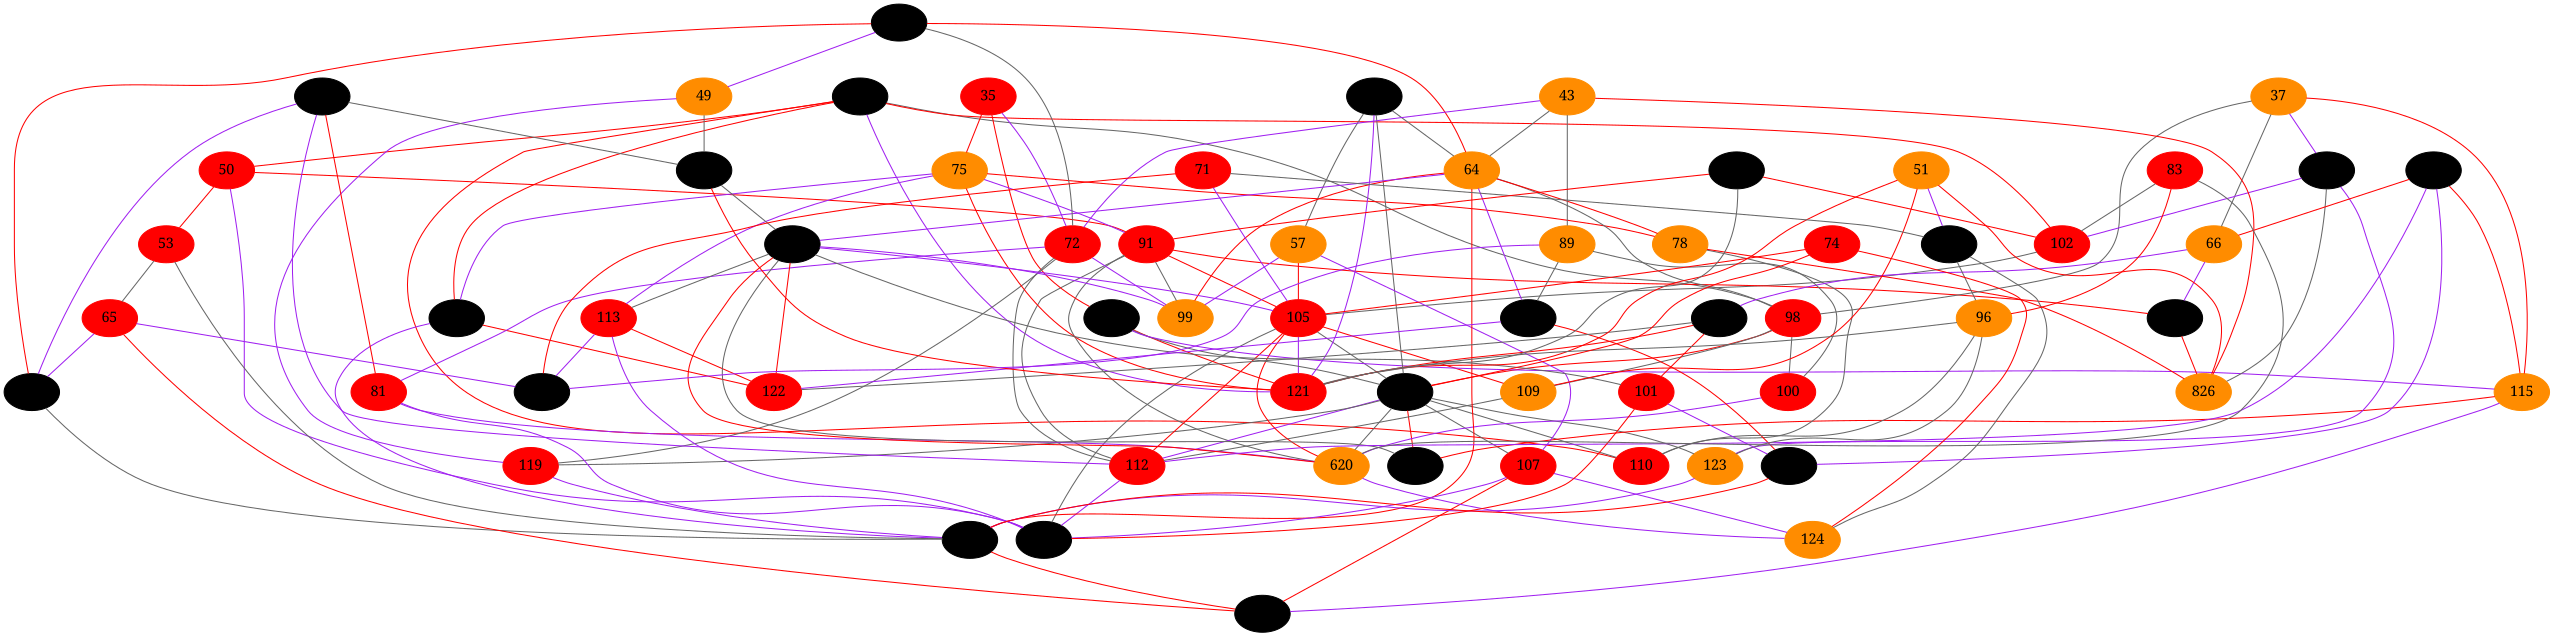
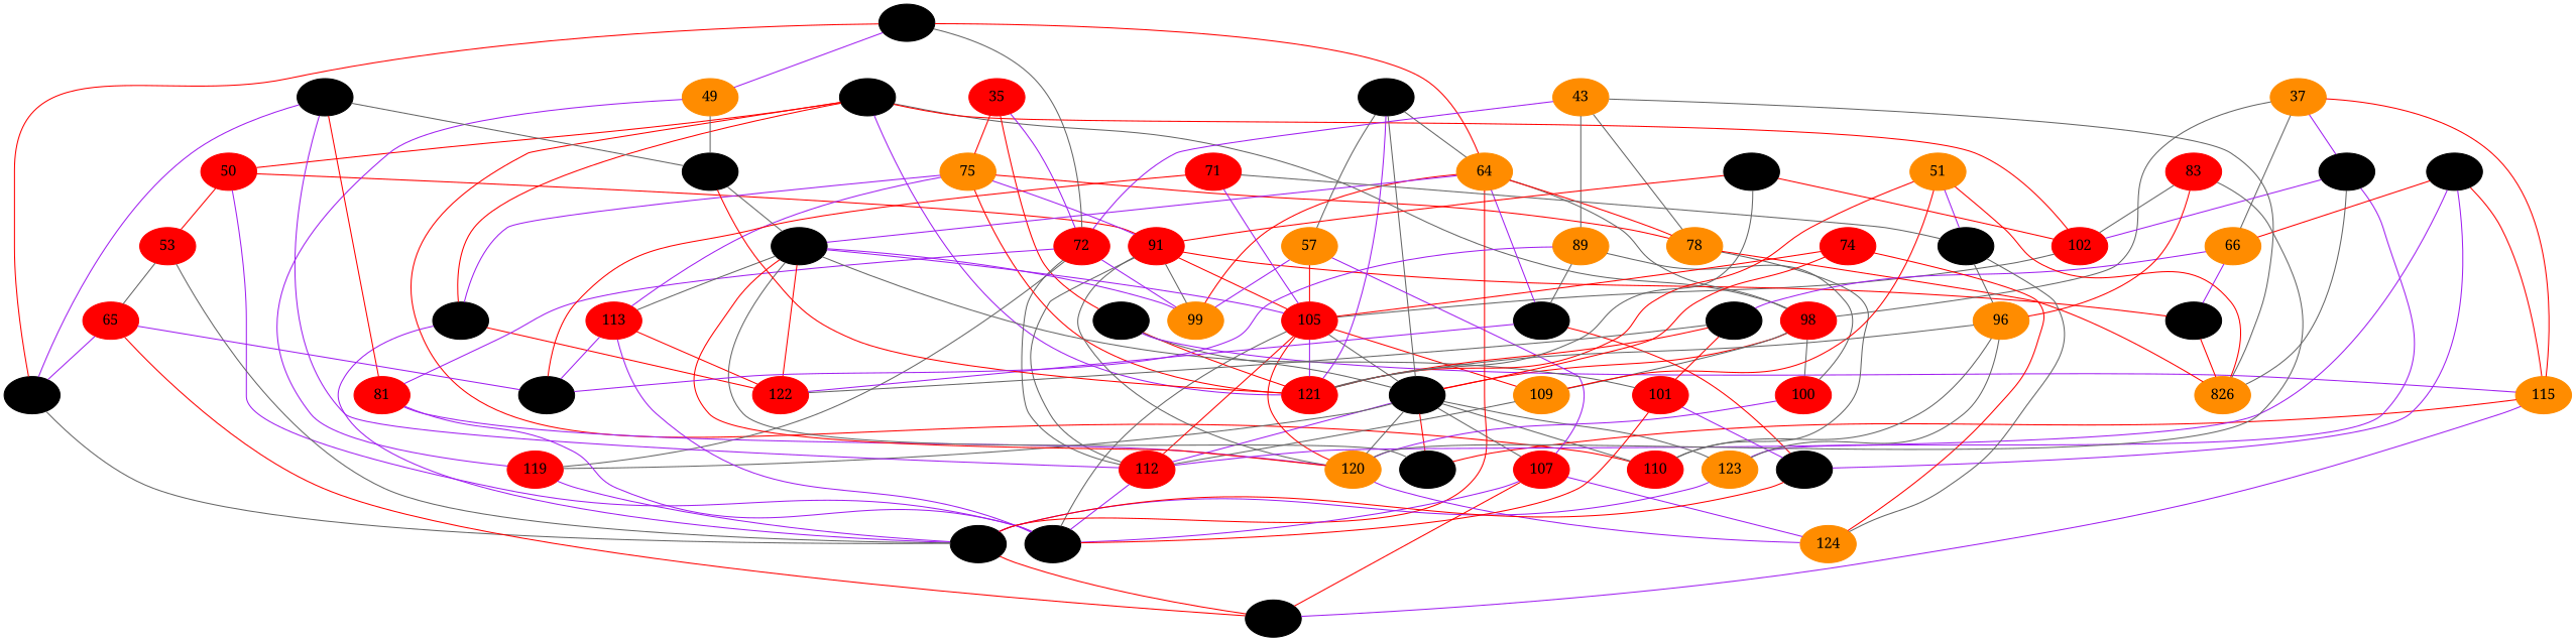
  graph {
    fontname="Noto Serif"
    node [color=black fontname="Noto Serif" style=filled]
    edge [color=red fontname="Noto Serif"]
    33 [super="+15+26"]
    50 [color=red]
    98 [color=red super="+25+93"]
    102 [color=red super="+55"]
    110 [color=red]
    118
    121 [color=red super="+11+82+116"]
    53 [color=red]
    91 [color=red super="+54"]
    114 [super="+56"]
    106 [super="+80+73"]
    109 [color=darkorange super="+46"]
    100 [color=red]
    105 [color=red super="+14+69+30+39+95"]
    127 [super="+23+79+61"]
    122 [color=red super="+86"]
    35 [color=red]
    52
    72 [color=red super="+10+40"]
    75 [color=darkorange super="+34"]
    115 [color=darkorange super="+68"]
    112 [color=red super="+6+20+62"]
    81 [color=red]
    119 [color=red]
    99 [color=darkorange super="+4+70"]
    78 [color=darkorange]
    113 [color=red super="+9+32"]
    36
    57 [color=darkorange]
    64 [color=darkorange super="+2+8+22"]
    107 [color=red super="+103"]
    76 [super="+67"]
    90
    117
-   120 [color=darkorange super="+28+111" label=620]
+   120 [color=darkorange super="+28+111"]
    123 [color=darkorange]
    37 [color=darkorange]
    66 [color=darkorange]
    84
    88
    97
    n42 [color=darkorange label=826 super="+92"]
    128 [super="+104"]
    38
    49 [color=darkorange]
    85
    59
    43 [color=darkorange]
    89 [color=darkorange]
    125
    47
    108
    48
    65 [color=red]
    51 [color=darkorange]
    87
    124 [color=darkorange]
    96 [color=darkorange super="+21"]
    101 [color=red]
    71 [color=red]
    74 [color=red]
    77
    83 [color=red super="+45"]
    33 -- 50
    33 -- 98 [color=gray40]
    33 -- 102 [weight=2]
    33 -- 110
    33 -- 118
    33 -- 121 [color=purple weight=2]
    50 -- 53
    50 -- 91
    50 -- 114 [color=purple]
    98 -- 106 [weight=3]
    98 -- 109 [color=gray40 weight=2]
    98 -- 100 [color=gray40]
    102 -- 105 [color=gray40]
    118 -- 127 [color=purple]
    118 -- 122
    53 -- 127 [color=gray40]
    53 -- 65 [color=gray40]
    91 -- 105
    91 -- 112 [color=gray40]
    91 -- 99 [color=gray40]
    91 -- 120 [color=gray40]
    91 -- 97
    106 -- 110 [color=gray40]
    106 -- 112 [color=purple weight=2]
    106 -- 119 [color=gray40]
    106 -- 107 [color=gray40]
    106 -- 117
    106 -- 120 [color=gray40 weight=2]
    106 -- 123 [color=gray40]
    109 -- 112 [color=gray40]
    100 -- 120 [color=purple weight=2]
    105 -- 121 [color=purple weight=5]
    105 -- 114 [color=gray40]
    105 -- 106 [color=gray40]
    105 -- 109
    105 -- 112
    105 -- 120
    127 -- 128 [weight=2]
    35 -- 52
    35 -- 72 [color=purple]
    35 -- 75 [weight=2]
    52 -- 121
    52 -- 106 [color=gray40]
    52 -- 115 [color=purple]
    72 -- 112 [color=gray40 weight=2]
    72 -- 81 [color=purple]
    72 -- 119 [color=gray40]
    72 -- 99 [color=purple weight=3]
    75 -- 118 [color=purple]
    75 -- 121
    75 -- 91 [color=purple]
    75 -- 78
    75 -- 113 [color=purple weight=2]
    115 -- 117 [weight=2]
    115 -- 128 [color=purple]
    112 -- 114 [color=purple]
    81 -- 114 [color=purple]
    81 -- 120 [color=purple]
    119 -- 127 [color=purple]
    78 -- 110 [color=gray40]
    78 -- n42
    113 -- 114 [color=purple weight=2]
    113 -- 122 [weight=2]
    113 -- 125 [color=purple]
    36 -- 121 [color=purple]
    36 -- 106 [color=gray40]
    36 -- 57 [color=gray40]
    36 -- 64 [color=gray40]
    57 -- 105
    57 -- 99 [color=purple]
    57 -- 107 [color=purple]
    64 -- 98 [color=gray40 weight=2]
    64 -- 127 [weight=2]
    64 -- 99 [weight=2]
    64 -- 78
    64 -- 76 [color=purple]
    64 -- 90 [color=purple]
    107 -- 114 [color=purple]
    107 -- 128 [weight=2]
    107 -- 124 [color=purple]
    76 -- 105 [color=purple weight=2]
    76 -- 122
    76 -- 99 [color=purple]
    76 -- 113 [color=gray40]
    76 -- 117 [color=gray40]
    76 -- 120
    76 -- 101 [color=gray40]
    90 -- 122 [color=purple]
    90 -- 108
    120 -- 124 [color=purple]
    123 -- 127 [color=purple]
    37 -- 98 [color=gray40]
    37 -- 115
    37 -- 66 [color=gray40]
    37 -- 84 [color=purple]
    66 -- 88 [color=purple]
    66 -- 97 [color=purple]
    84 -- 102 [color=purple]
    84 -- 123 [color=purple]
    84 -- n42 [color=gray40]
    88 -- 121
    88 -- 122 [color=gray40]
    88 -- 101
    97 -- n42 [weight=2]
    38 -- 72 [color=gray40]
    38 -- 64
    38 -- 49 [color=purple]
    38 -- 85
    49 -- 119 [color=purple]
    49 -- 59 [color=gray40]
    85 -- 127 [color=gray40]
    59 -- 121
    59 -- 76 [color=gray40]
    43 -- 72 [color=purple]
-   43 -- 64 [color=gray40]
-   43 -- n42
+   43 -- 78 [color=gray40]
+   43 -- n42 [color=gray40]
    43 -- 89 [color=gray40]
    89 -- 100 [color=gray40]
    89 -- 90 [color=gray40]
    89 -- 125 [color=purple]
    47 -- 115
    47 -- 112 [color=purple]
    47 -- 66
    47 -- 108 [color=purple]
    108 -- 127
    48 -- 112 [color=purple]
    48 -- 81
    48 -- 85 [color=purple]
    48 -- 59 [color=gray40]
    65 -- 128
    65 -- 85 [color=purple]
    65 -- 125 [color=purple]
    51 -- 121
    51 -- 109
    51 -- n42
    51 -- 87 [color=purple]
    87 -- 124 [color=gray40]
    87 -- 96 [color=gray40]
    96 -- 110 [color=gray40]
    96 -- 121 [color=gray40]
    96 -- 123 [color=gray40]
    101 -- 114
    101 -- 108 [color=purple]
    71 -- 105 [color=purple weight=2]
    71 -- 125
    71 -- 87 [color=gray40]
    74 -- 106
    74 -- 105
    74 -- 124
    77 -- 102
    77 -- 121 [color=gray40 weight=2]
    77 -- 91
    83 -- 102 [color=gray40]
    83 -- 120 [color=gray40 weight=3]
    83 -- 96 [weight=2]
  }
